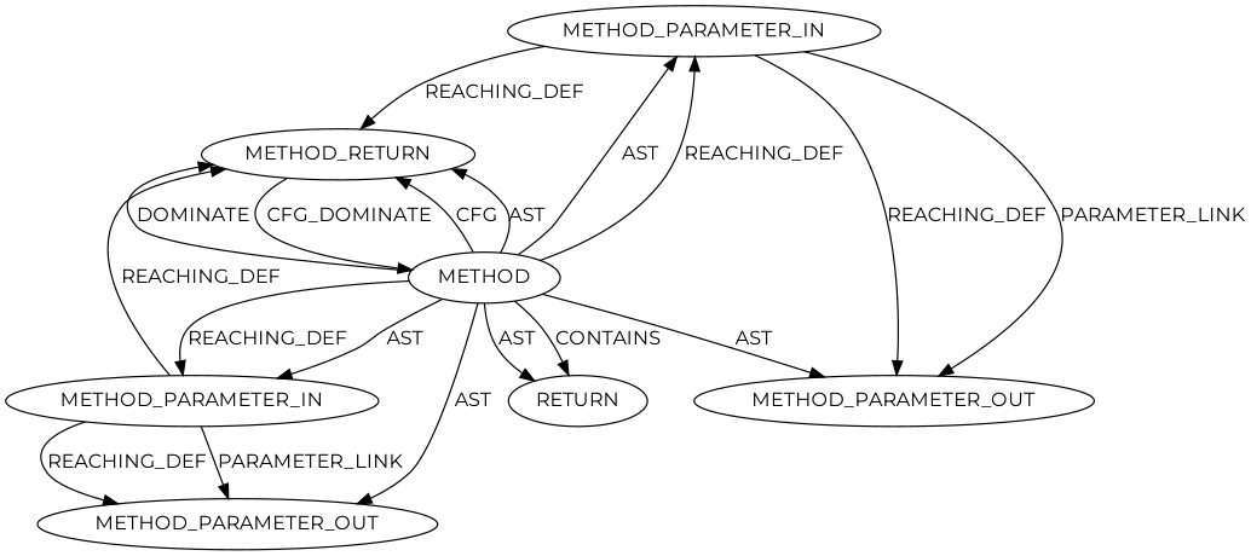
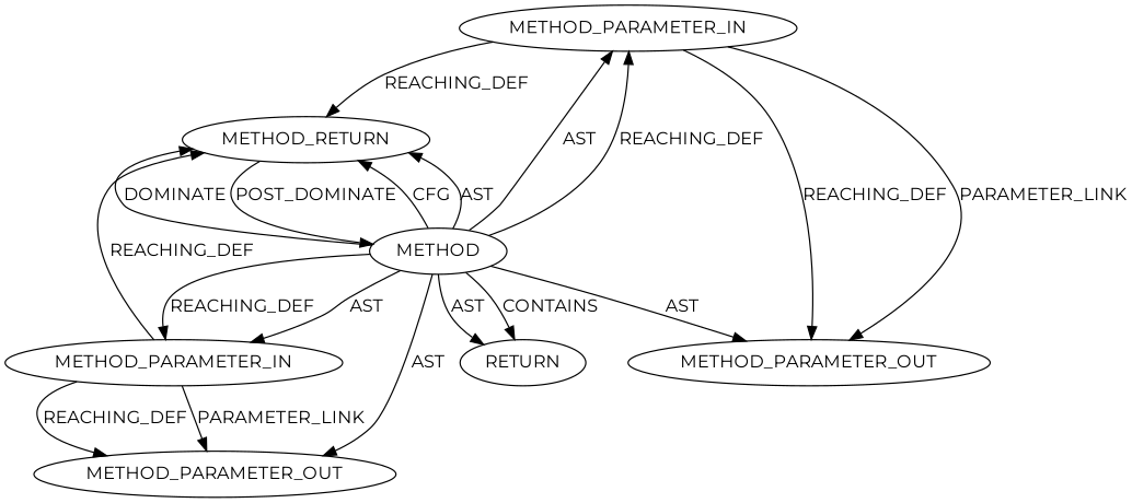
  digraph {
    fontname=Montserrat
    node [CODE=p1 EVALUATION_STRATEGY=BY_VALUE IS_VARIADIC=false ORDER=1 TYPE_FULL_NAME=ANY fontname=Montserrat]
    edge [fontname=Montserrat]
    n1 [INDEX=1 NAME=p1 label=METHOD_PARAMETER_IN]
    n2 [CODE=RET ORDER=2 label=METHOD_RETURN IS_VARIADIC=""]
    n3 [INDEX=1 NAME=p1 label=METHOD_PARAMETER_OUT]
    n4 [AST_PARENT_FULL_NAME="<global>" AST_PARENT_TYPE=NAMESPACE_BLOCK CODE="<empty>" FILENAME="<empty>" FULL_NAME="<operator>.logicalAnd" IS_EXTERNAL=true NAME="<operator>.logicalAnd" ORDER=0 label=METHOD EVALUATION_STRATEGY="" IS_VARIADIC="" TYPE_FULL_NAME=""]
    n5 [ARGUMENT_INDEX=1 CODE="<empty>" label=RETURN EVALUATION_STRATEGY="" IS_VARIADIC=""]
    n6 [CODE=p2 INDEX=2 NAME=p2 ORDER=2 label=METHOD_PARAMETER_IN]
    n7 [CODE=p2 INDEX=2 NAME=p2 ORDER=2 label=METHOD_PARAMETER_OUT]
    n1 -> n2 [VARIABLE=p1 label=REACHING_DEF]
    n1 -> n3 [VARIABLE=p1 label=REACHING_DEF]
    n1 -> n3 [label=PARAMETER_LINK]
-   n2 -> n4 [label=CFG_DOMINATE]
+   n2 -> n4 [label=POST_DOMINATE]
    n4 -> n1 [label=AST]
    n4 -> n1 [label=REACHING_DEF]
    n4 -> n2 [label=CFG]
    n4 -> n2 [label=AST]
    n4 -> n2 [label=DOMINATE]
    n4 -> n3 [label=AST]
    n4 -> n5 [label=CONTAINS]
    n4 -> n5 [label=AST]
    n4 -> n6 [label=AST]
    n4 -> n6 [label=REACHING_DEF]
    n4 -> n7 [label=AST]
    n6 -> n2 [VARIABLE=p2 label=REACHING_DEF]
    n6 -> n7 [label=PARAMETER_LINK]
    n6 -> n7 [VARIABLE=p2 label=REACHING_DEF]
  }
